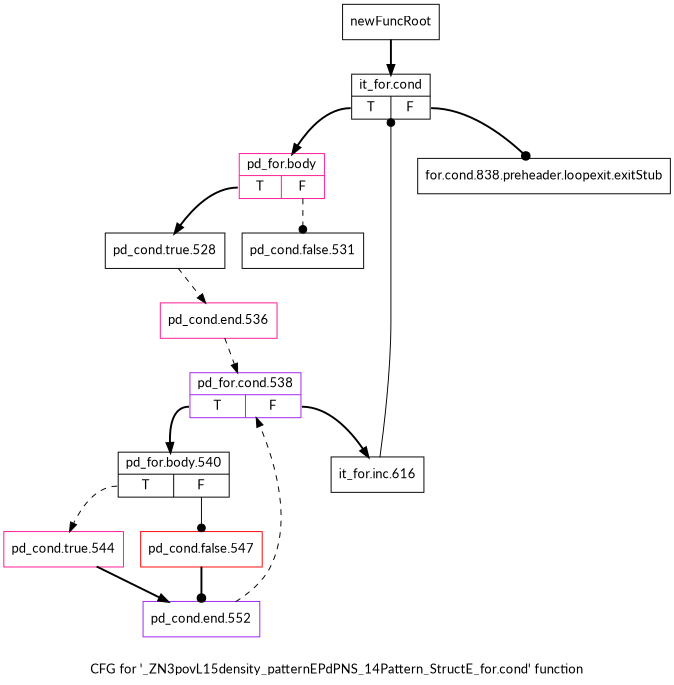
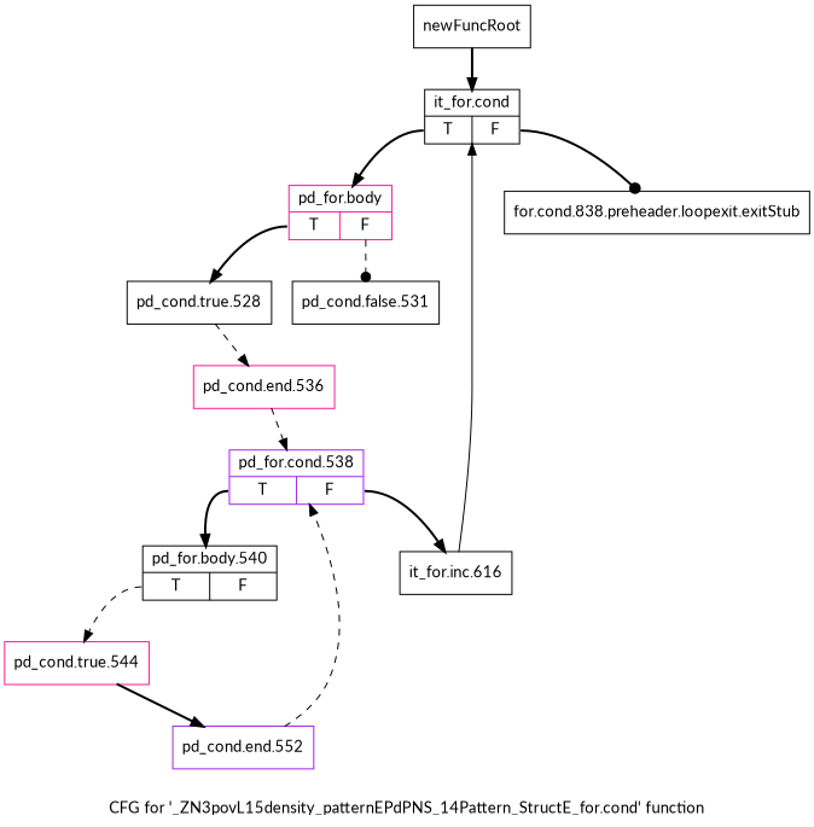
  digraph {
    fontname=Lato
    label="CFG for '_ZN3povL15density_patternEPdPNS_14Pattern_StructE_for.cond' function"
    node [color=black fontname=Lato shape=record]
    edge [arrowhead=normal fontname=Lato style=bold]
    n1 [label="{newFuncRoot}"]
    n2 [label="{it_for.cond|{<s0>T|<s1>F}}"]
    n3 [label="{for.cond.838.preheader.loopexit.exitStub}"]
    n4 [color=deeppink label="{pd_for.body|{<s0>T|<s1>F}}"]
    n5 [label="{pd_cond.true.528}"]
    n6 [label="{pd_cond.false.531}"]
    n7 [color=deeppink label="{pd_cond.end.536}"]
    n8 [color=purple label="{pd_for.cond.538|{<s0>T|<s1>F}}"]
    n9 [label="{pd_for.body.540|{<s0>T|<s1>F}}"]
    n10 [label="{it_for.inc.616}"]
    n11 [color=deeppink label="{pd_cond.true.544}"]
-   n12 [color=red label="{pd_cond.false.547}"]
    n13 [color=purple label="{pd_cond.end.552}"]
    n1 -> n2
    n2 -> n3 [arrowhead=dot tailport=s1]
    n2 -> n4 [tailport=s0]
    n4 -> n5 [tailport=s0]
    n4 -> n6 [arrowhead=dot style=dashed tailport=s1]
    n5 -> n7 [style=dashed]
    n7 -> n8 [style=dashed]
    n8 -> n9 [tailport=s0]
    n8 -> n10 [tailport=s1]
    n9 -> n11 [style=dashed tailport=s0]
-   n9 -> n12 [arrowhead=dot style=solid tailport=s1]
-   n10 -> n2 [arrowhead=dot style=solid]
+   n10 -> n2 [style=solid]
    n11 -> n13
-   n12 -> n13 [arrowhead=dot]
    n13 -> n8 [style=dashed]
  }
